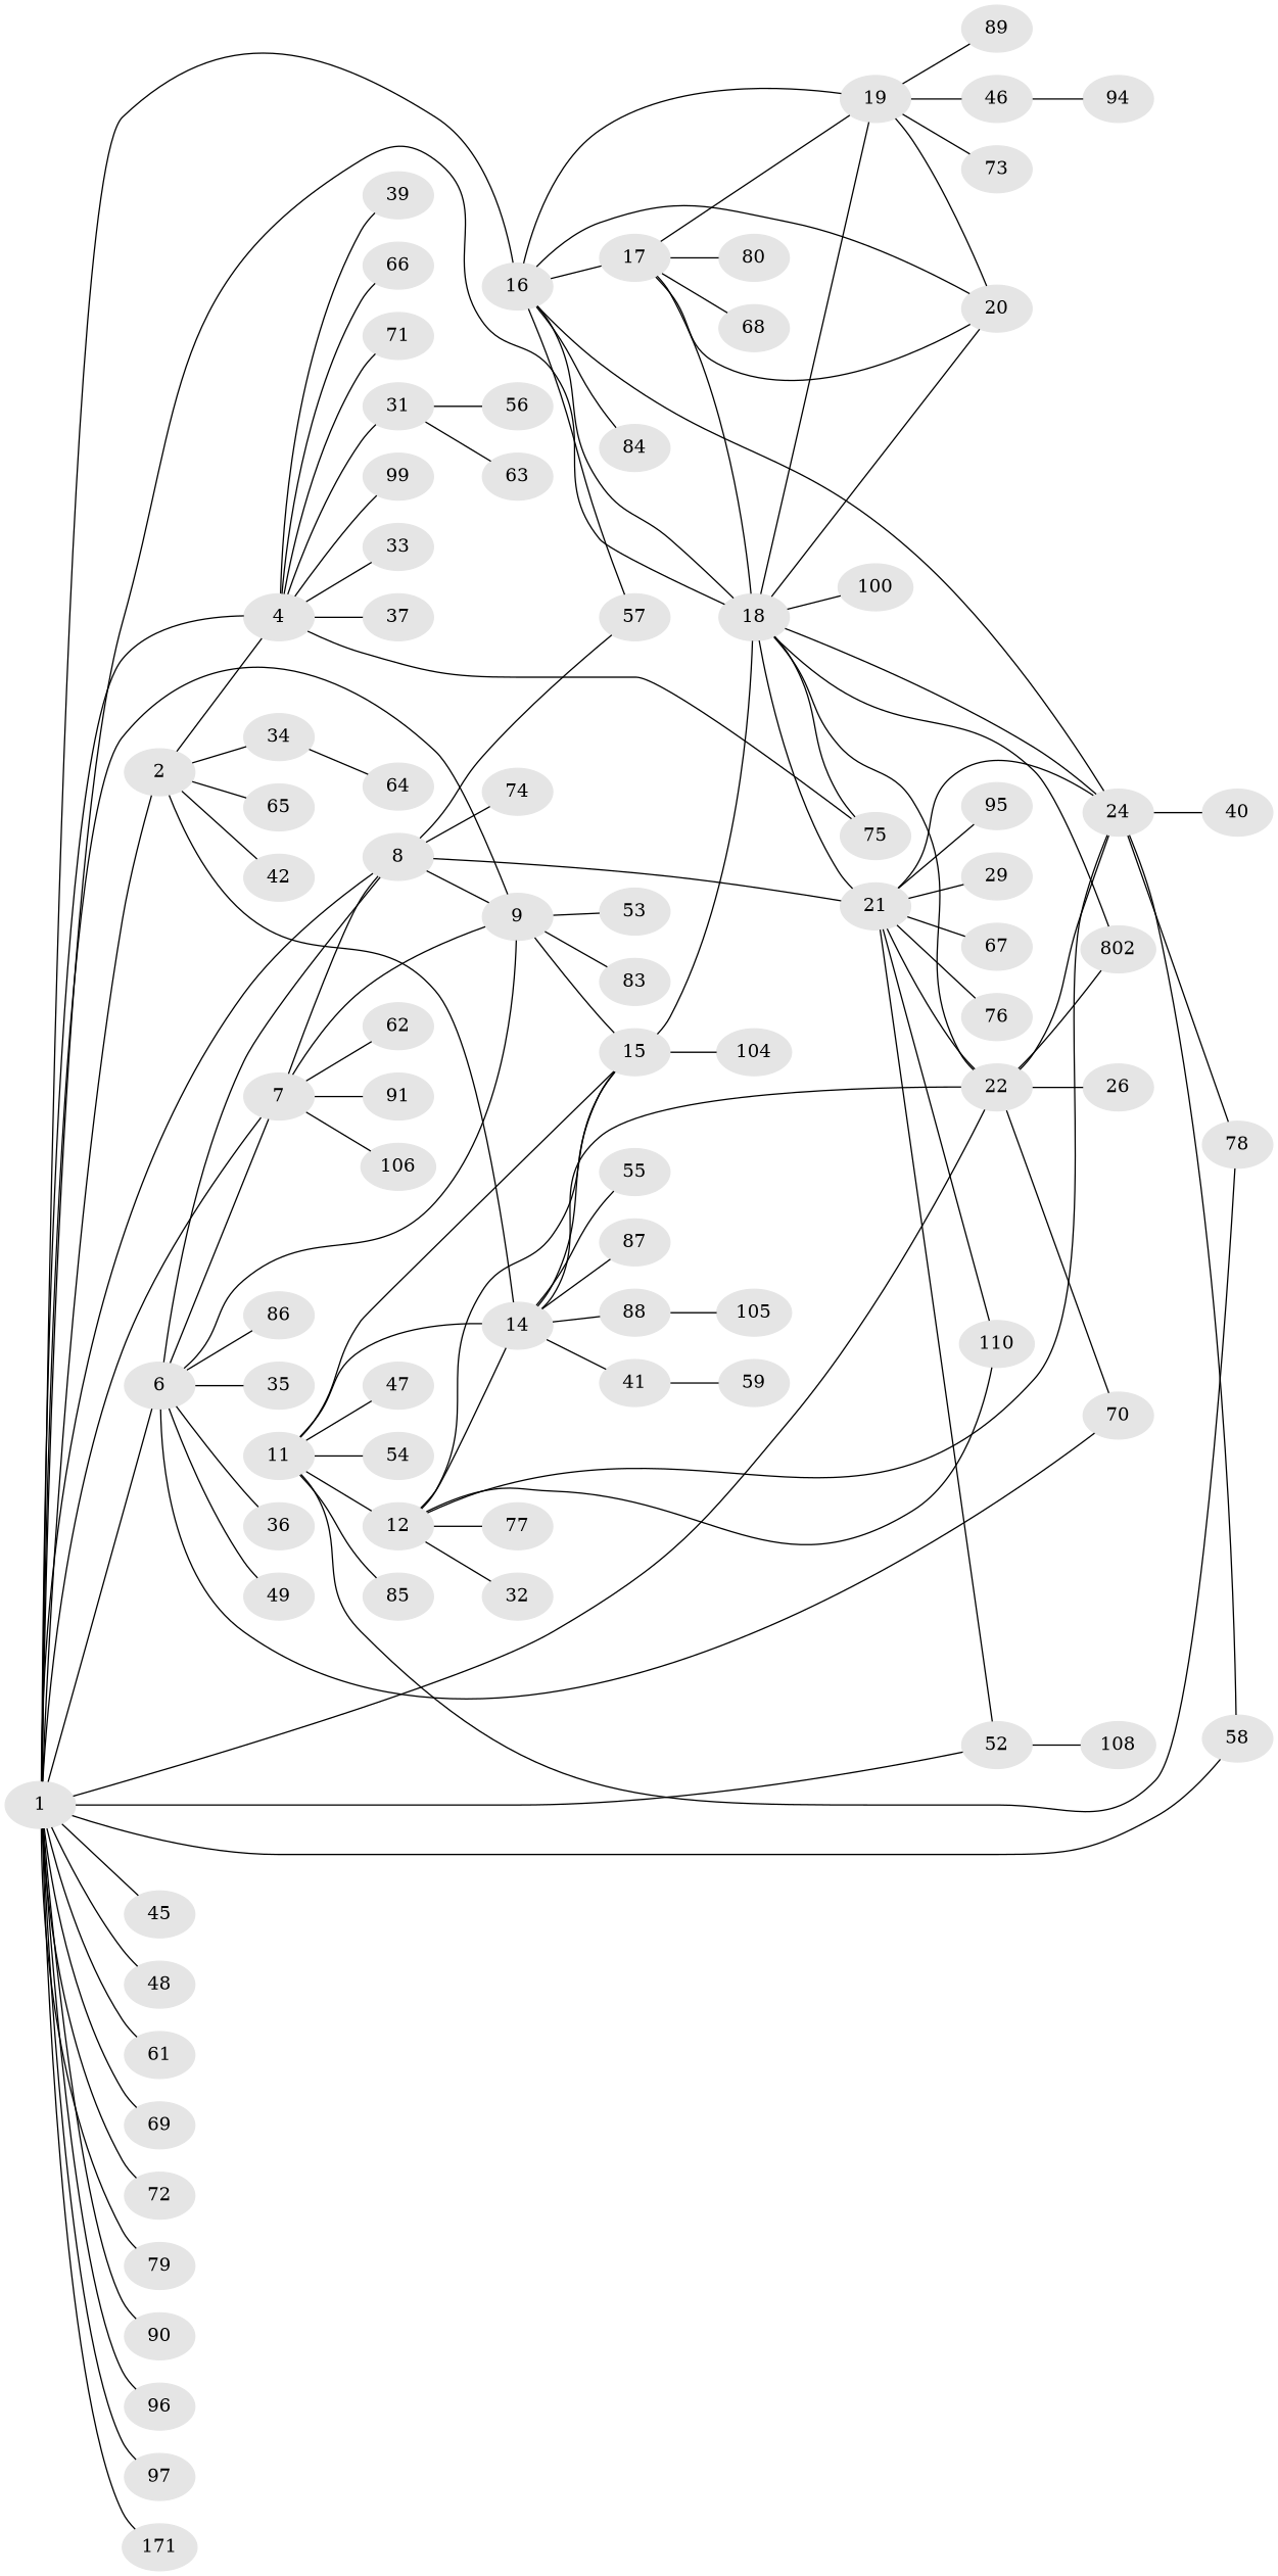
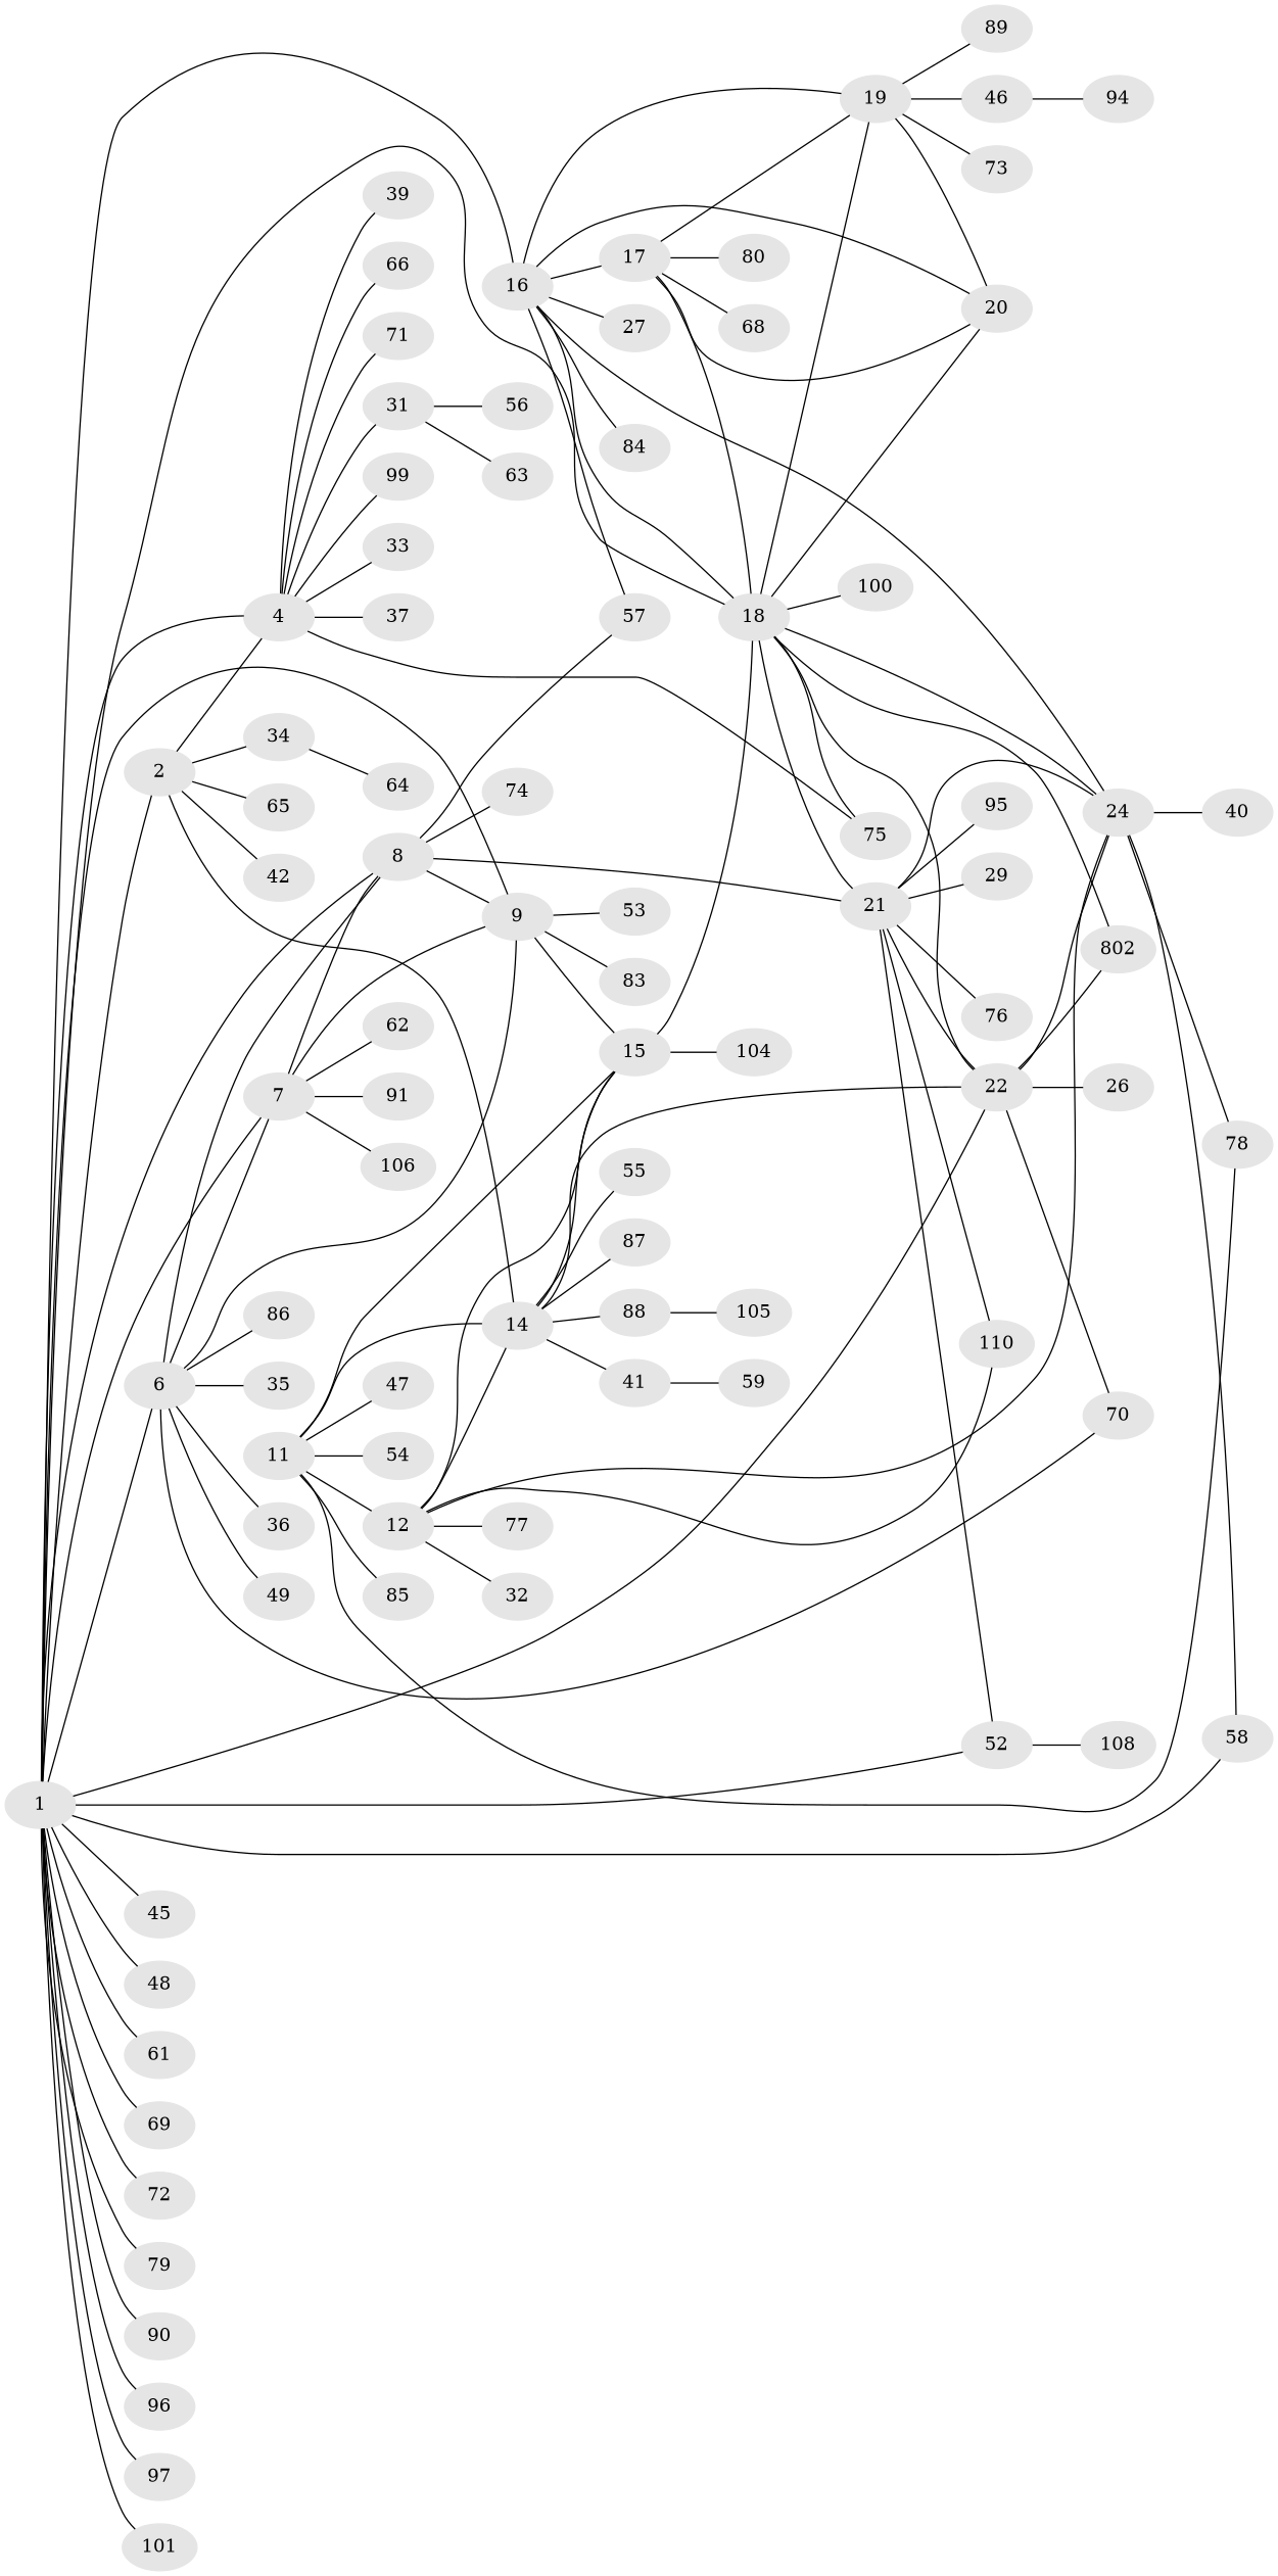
  graph {
    rankdir=LR
    node [color=gray90 style=filled]
    1 [super="+10"]
    2 [super="+3"]
    4 [super="+5"]
    6 [super="+43"]
    7 [super="+50"]
    8 [super="+44"]
    9 [super="+103"]
    16 [super="+28"]
    18 [super="+23"]
    22 [super="+51"]
    45
    48
    52
    58
    61
    69
    72
    79
    90
    96
    97
-   101 [label=171]
+   101
    14 [super="+98"]
    34
    42
    65
    31 [super="+93"]
    33
    37
    39
    66
    71
    75
    99
    35
    36
    49
    n38 [label=70]
    86
    62
    91
    106
    21 [super="+25"]
    57
    74
    15 [super="+30"]
    53
    83
    24 [super="+107"]
    17 [super="+38"]
    19 [super="+81"]
    20
+   27
    84
    100
    n56 [label=802]
    26
    108
    41
    55
    87
    88
    64 [super="+92"]
    56
    63
    110
    29
-   67 [super="+70"]
    76 [super="+82"]
    95
    104
    11 [super="+109"]
    12 [super="+13"]
    47
    54
    78
    85
    32
    77
    40
    59
    105
    68
    80
    46
    73
    89
    94
    1 -- 2 [weight=2]
    1 -- 4 [weight=2]
    1 -- 6
    1 -- 7
    1 -- 8
    1 -- 9
    1 -- 16
    1 -- 18
    1 -- 22
    1 -- 45
    1 -- 48
    1 -- 52
    1 -- 58
    1 -- 61
    1 -- 69
    1 -- 72
    1 -- 79
    1 -- 90
    1 -- 96
    1 -- 97
    1 -- 101
    2 -- 4 [weight=4]
    2 -- 14
    2 -- 34
    2 -- 42
    2 -- 65
    4 -- 31
    4 -- 33
    4 -- 37
    4 -- 39
    4 -- 66
    4 -- 71
    4 -- 75
    4 -- 99
    6 -- 7
    6 -- 8
    6 -- 9
    6 -- 35
    6 -- 36
    6 -- 49
    6 -- n38
    6 -- 86
    7 -- 8
    7 -- 9
    7 -- 62
    7 -- 91
    7 -- 106
    8 -- 9
    8 -- 21
    8 -- 57
    8 -- 74
    9 -- 15
    9 -- 53
    9 -- 83
    16 -- 18
    16 -- 57
    16 -- 24
    16 -- 17
    16 -- 19
    16 -- 20
+   16 -- 27
    16 -- 84
    18 -- 22
    18 -- 75
    18 -- 21 [weight=2]
    18 -- 24
    18 -- 19
    18 -- 20
    18 -- 100
    18 -- n56
    22 -- n38
    22 -- 24
    22 -- n56
    22 -- 26
    52 -- 108
    14 -- 22
    14 -- 15
    14 -- 41
    14 -- 55
    14 -- 87
    14 -- 88
    34 -- 64
    31 -- 56
    31 -- 63
    21 -- 22 [weight=2]
    21 -- 52
    21 -- 24 [weight=2]
    21 -- 110
    21 -- 29
-   21 -- 67
    21 -- 76
    21 -- 95
    15 -- 18
    15 -- 104
    24 -- 58
    24 -- 78
    24 -- 40
    17 -- 18
    17 -- 19
    17 -- 20
    17 -- 68
    17 -- 80
    19 -- 20
    19 -- 46
    19 -- 73
    19 -- 89
    41 -- 59
    88 -- 105
    11 -- 14
    11 -- 15
    11 -- 12 [weight=2]
    11 -- 47
    11 -- 54
    11 -- 78
    11 -- 85
    12 -- 14 [weight=2]
    12 -- 15 [weight=2]
    12 -- 24
    12 -- 110
    12 -- 32
    12 -- 77
    46 -- 94
  }
